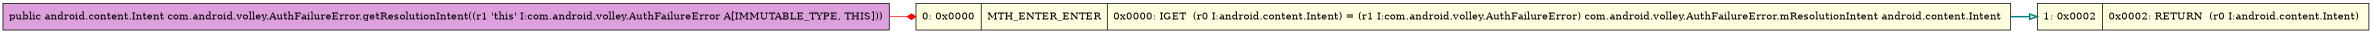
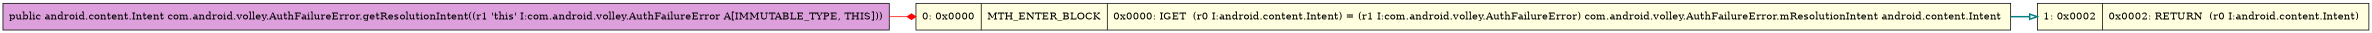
  digraph {
    rankdir=LR
    node [shape=record style=filled fillcolor=lightyellow]
-   n1 [label="{0\:\ 0x0000|MTH_ENTER_ENTER\l|0x0000: IGET  (r0 I:android.content.Intent) = (r1 I:com.android.volley.AuthFailureError) com.android.volley.AuthFailureError.mResolutionIntent android.content.Intent \l}"]
+   n1 [label="{0\:\ 0x0000|MTH_ENTER_BLOCK\l|0x0000: IGET  (r0 I:android.content.Intent) = (r1 I:com.android.volley.AuthFailureError) com.android.volley.AuthFailureError.mResolutionIntent android.content.Intent \l}"]
    n2 [label="{1\:\ 0x0002|0x0002: RETURN  (r0 I:android.content.Intent) \l}"]
    n3 [label="{public android.content.Intent com.android.volley.AuthFailureError.getResolutionIntent((r1 'this' I:com.android.volley.AuthFailureError A[IMMUTABLE_TYPE, THIS])) }" fillcolor=plum]
    n1 -> n2 [color=teal style=bold arrowhead=onormal]
    n3 -> n1 [color=red style=solid arrowhead=diamond]
  }
